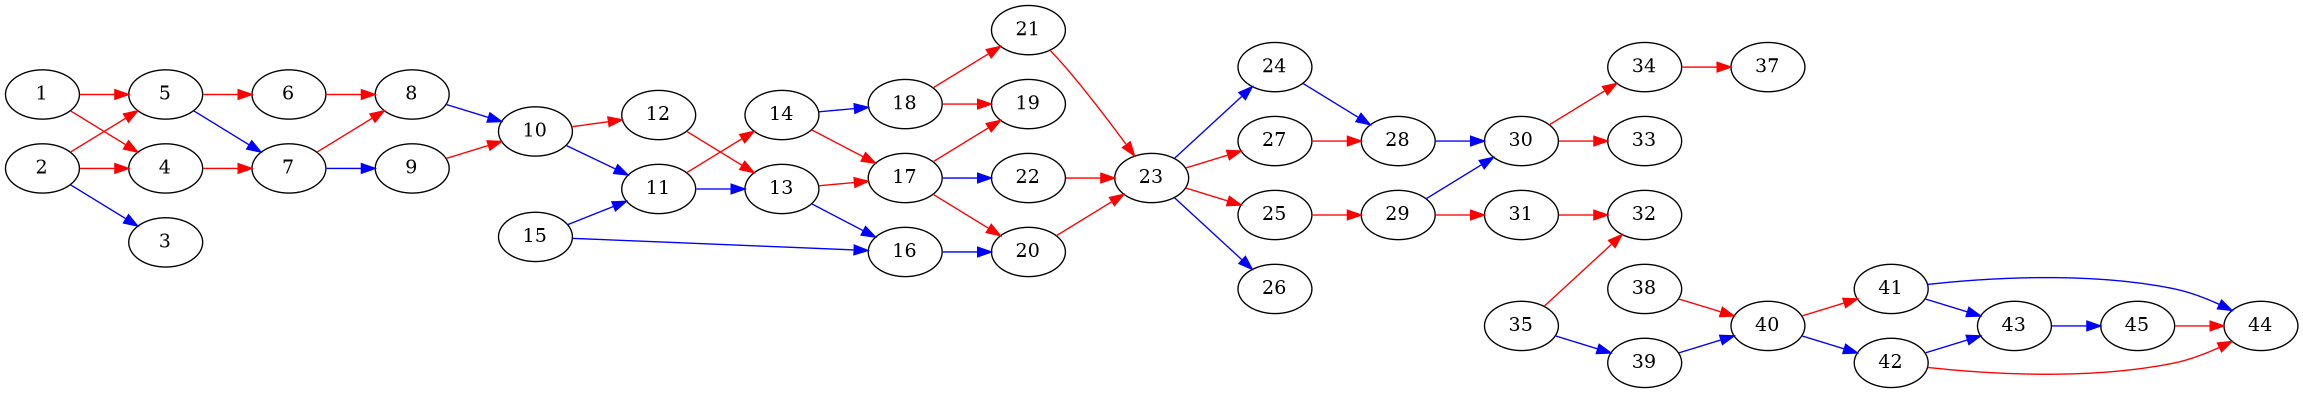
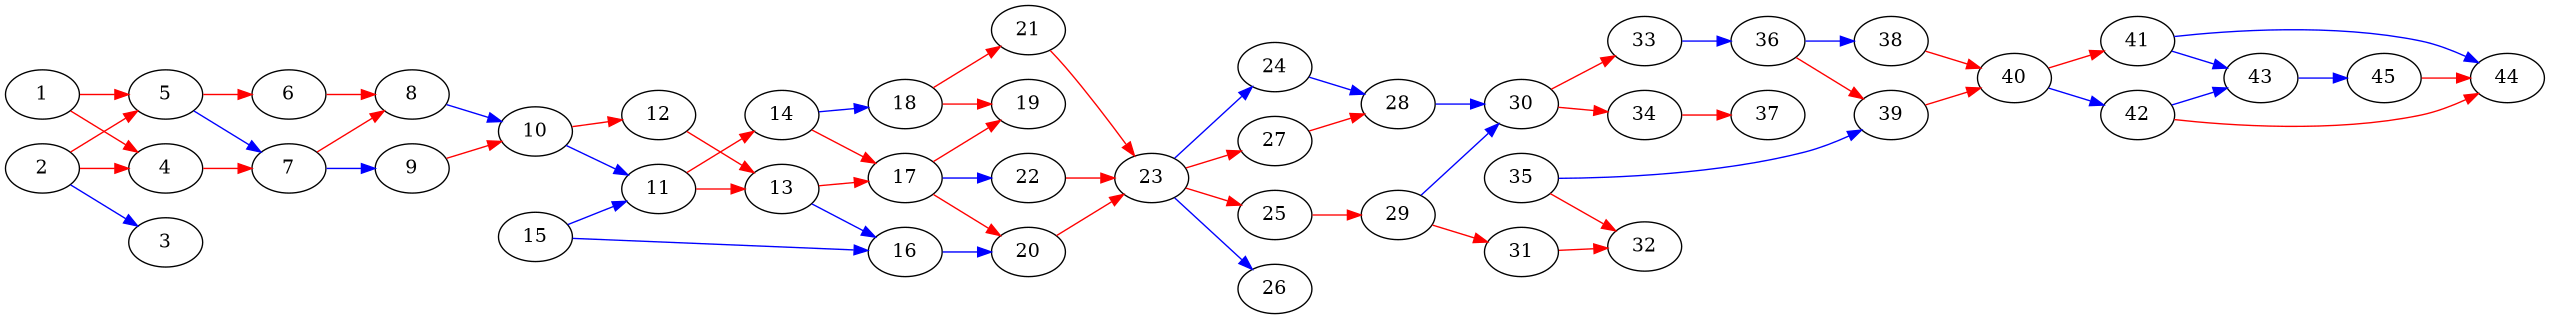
  digraph {
    rankdir=LR
    node [alpha=0.09]
    edge [color=red]
    1 [alpha=0.16 expect_size=18595840]
    4 [alpha=0.14 expect_size=43004928]
    5 [alpha=0.18 expect_size=25631744]
    7 [alpha=0.13 expect_size=12950528]
    6 [alpha=0.11 expect_size=29868032]
    8 [alpha=0.01 expect_size=9337856]
    9 [expect_size=40204288]
    2 [alpha=0.07 expect_size=35155968]
    3 [alpha=0.08 expect_size=43277312]
    10 [alpha=0.16 expect_size=40663040]
    11 [alpha=0.20 expect_size=47855616]
    12 [alpha=0.15 expect_size=38828032]
    13 [alpha=0.18 expect_size=9287680]
    14 [alpha=0.13 expect_size=28171264]
    16 [alpha=0.00 expect_size=10900480]
    17 [expect_size=37074944]
    18 [alpha=0.01 expect_size=21069824]
    15 [alpha=0.12 expect_size=14814208]
    20 [alpha=0.01 expect_size=46150656]
    19 [expect_size=24518656]
    22 [expect_size=36566016]
    21 [alpha=0.19 expect_size=37517312]
    23 [alpha=0.15 expect_size=24420352]
    24 [alpha=0.18 expect_size=20206592]
    25 [expect_size=49783808]
    26 [alpha=0.11 expect_size=31012864]
    27 [alpha=0.15 expect_size=31984640]
    28 [alpha=0.02 expect_size=5321728]
    29 [alpha=0.03 expect_size=7918592]
    30 [alpha=0.20 expect_size=28999680]
    31 [alpha=0.14 expect_size=31206400]
    33 [alpha=0.13 expect_size=48970752]
    34 [alpha=0.13 expect_size=38106112]
    32 [alpha=0.03 expect_size=27891712]
+   36 [alpha=0.04 expect_size=7036928]
    37 [alpha=0.04 expect_size=31846400]
    39 [alpha=0.06 expect_size=25257984]
    38 [alpha=0.11 expect_size=20827136]
    35 [alpha=0.17 expect_size=33060864]
    40 [alpha=0.18 expect_size=32917504]
    41 [alpha=0.04 expect_size=32038912]
    42 [alpha=0.03 expect_size=18049024]
    43 [alpha=0.11 expect_size=24534016]
    44 [alpha=0.04 expect_size=8353792]
    45 [alpha=0.17 expect_size=39622656]
    1 -> 4
    1 -> 5
    4 -> 7
    5 -> 7 [color=blue]
    5 -> 6
    7 -> 8
    7 -> 9 [color=blue]
    6 -> 8
    8 -> 10 [color=blue]
    9 -> 10
    2 -> 4
    2 -> 5
    2 -> 3 [color=blue]
    10 -> 11 [color=blue]
    10 -> 12
-   11 -> 13 [color=blue]
+   11 -> 13
    11 -> 14
    12 -> 13
    13 -> 16 [color=blue]
    13 -> 17
    14 -> 17
    14 -> 18 [color=blue]
    16 -> 20 [color=blue]
    17 -> 20
    17 -> 19
    17 -> 22 [color=blue]
    18 -> 19
    18 -> 21
    15 -> 11 [color=blue]
    15 -> 16 [color=blue]
    20 -> 23
    22 -> 23
    21 -> 23
    23 -> 24 [color=blue]
    23 -> 25
    23 -> 26 [color=blue]
    23 -> 27
    24 -> 28 [color=blue]
    25 -> 29
    27 -> 28
    28 -> 30 [color=blue]
    29 -> 30 [color=blue]
    29 -> 31
    30 -> 33
    30 -> 34
    31 -> 32
+   33 -> 36 [color=blue]
    34 -> 37
-   39 -> 40 [color=blue]
+   36 -> 39
+   36 -> 38 [color=blue]
+   39 -> 40
    38 -> 40
    35 -> 32
    35 -> 39 [color=blue]
    40 -> 41
    40 -> 42 [color=blue]
    41 -> 43 [color=blue]
    41 -> 44 [color=blue]
    42 -> 43 [color=blue]
    42 -> 44
    43 -> 45 [color=blue]
    45 -> 44
  }
